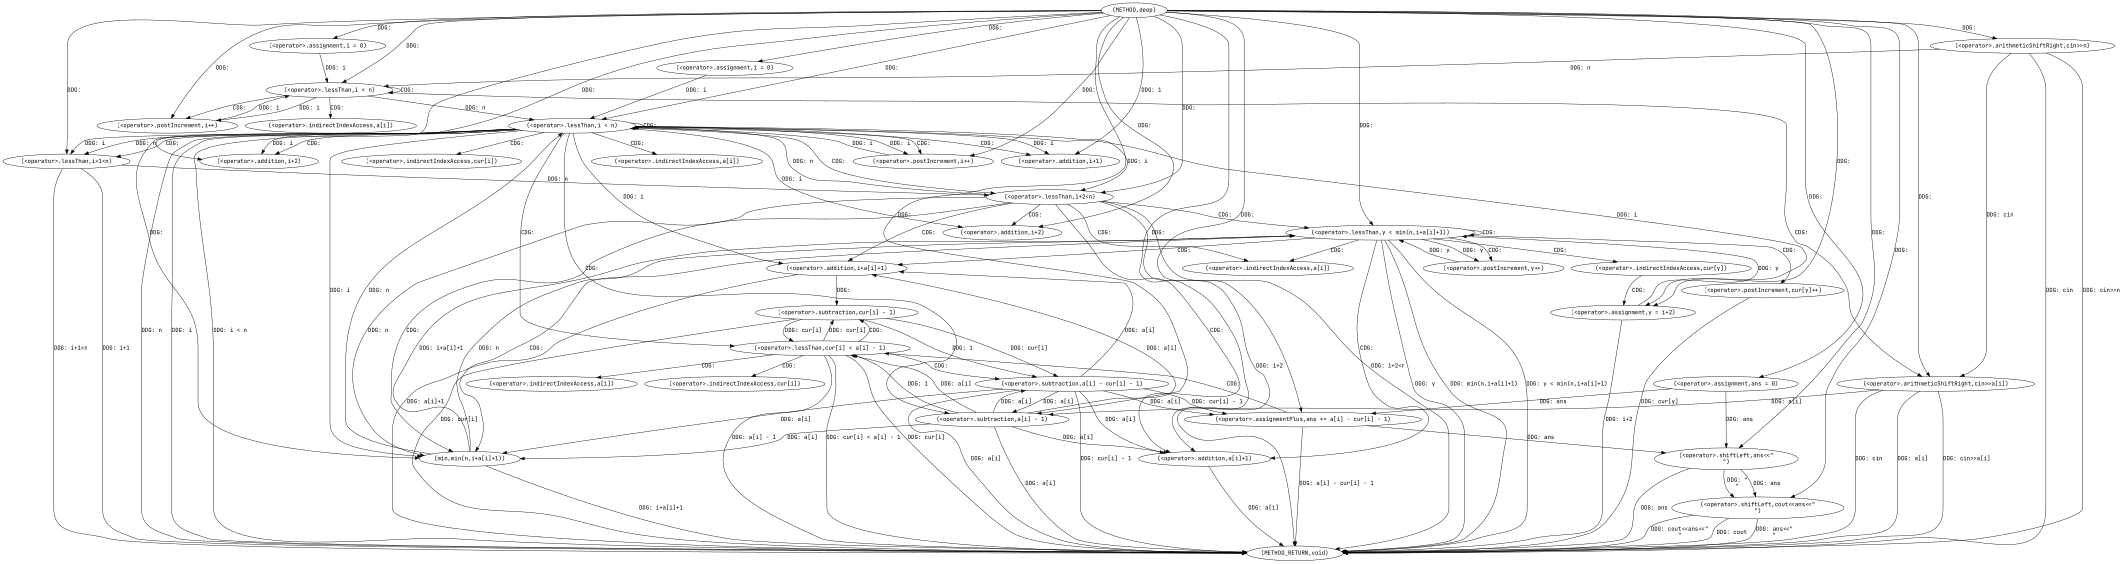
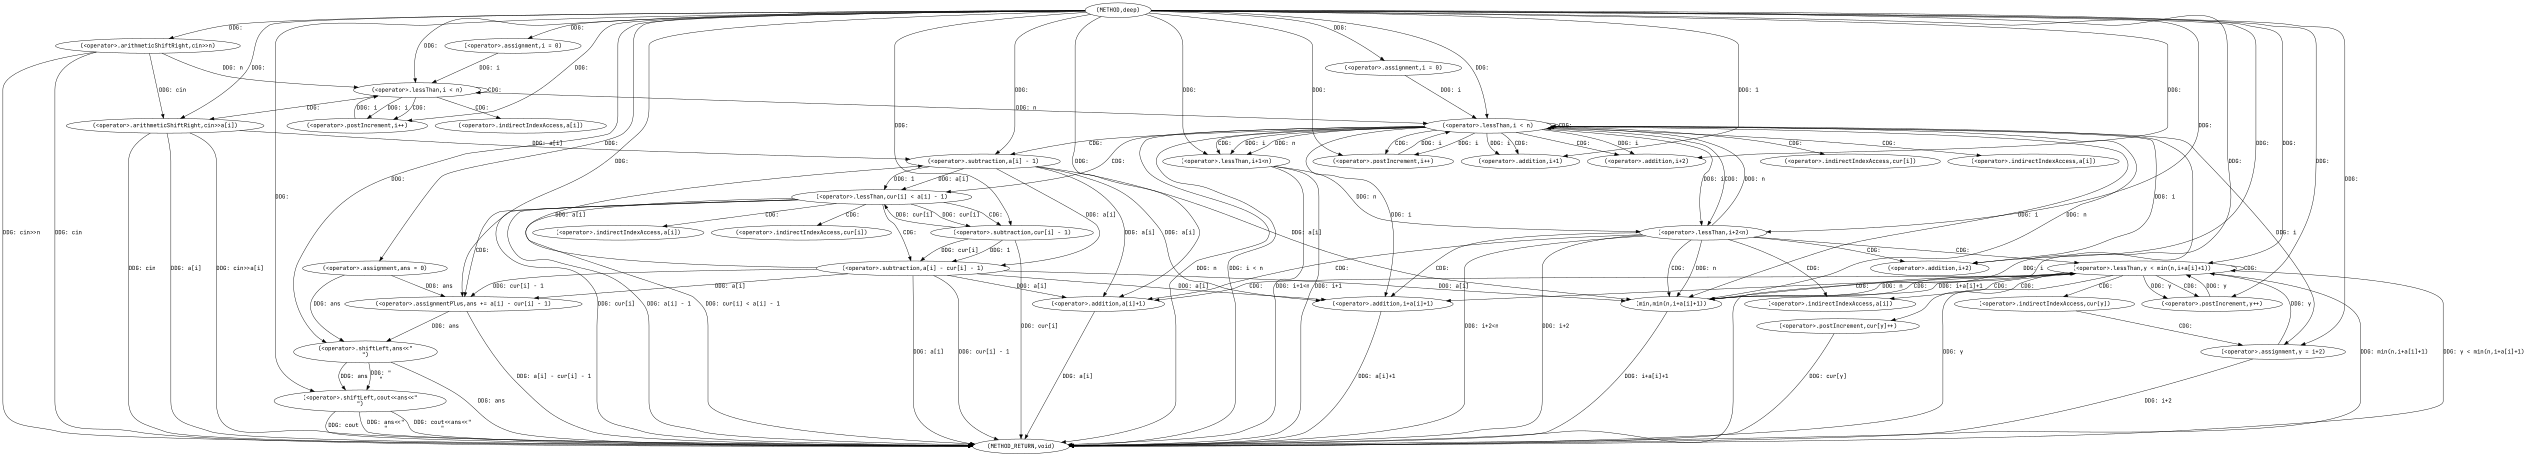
  digraph {
    fontname="JetBrains Mono"
    node [fontname="JetBrains Mono"]
    edge [fontname="JetBrains Mono"]
    n1 [label="(METHOD,deep)"]
    n2 [label="(<operator>.arithmeticShiftRight,cin>>n)"]
    n3 [label="(<operator>.assignment,ans = 0)"]
    n4 [label="(<operator>.shiftLeft,cout<<ans<<\"\n\")"]
    n5 [label="(<operator>.assignment,i = 0)"]
    n6 [label="(<operator>.lessThan,i < n)"]
    n7 [label="(<operator>.postIncrement,i++)"]
    n8 [label="(<operator>.assignment,i = 0)"]
    n9 [label="(<operator>.lessThan,i < n)"]
    n10 [label="(<operator>.postIncrement,i++)"]
    n11 [label="(<operator>.arithmeticShiftRight,cin>>a[i])"]
    n12 [label="(<operator>.shiftLeft,ans<<\"\n\")"]
    n13 [label="(<operator>.lessThan,i+1<n)"]
    n14 [label="(<operator>.lessThan,i+2<n)"]
    n15 [label="(<operator>.assignmentPlus,ans += a[i] - cur[i] - 1)"]
    n16 [label="(<operator>.subtraction,a[i] - 1)"]
    n17 [label="(<operator>.addition,i+1)"]
    n18 [label="(<operator>.addition,i+2)"]
    n19 [label="(<operator>.assignment,y = i+2)"]
    n20 [label="(<operator>.lessThan,y < min(n,i+a[i]+1))"]
    n21 [label="(<operator>.postIncrement,y++)"]
    n22 [label="(<operator>.subtraction,cur[i] - 1)"]
    n23 [label="(<operator>.addition,i+2)"]
    n24 [label="(min,min(n,i+a[i]+1))"]
    n25 [label="(<operator>.addition,a[i]+1)"]
    n26 [label="(METHOD_RETURN,void)"]
    n27 [label="(<operator>.indirectIndexAccess,a[i])"]
    n28 [label="(<operator>.addition,i+a[i]+1)"]
    n29 [label="(<operator>.lessThan,cur[i] < a[i] - 1)"]
    n30 [label="(<operator>.indirectIndexAccess,cur[i])"]
    n31 [label="(<operator>.indirectIndexAccess,a[i])"]
    n32 [label="(<operator>.indirectIndexAccess,a[i])"]
    n33 [label="(<operator>.subtraction,a[i] - cur[i] - 1)"]
    n34 [label="(<operator>.postIncrement,cur[y]++)"]
    n35 [label="(<operator>.indirectIndexAccess,cur[y])"]
    n36 [label="(<operator>.indirectIndexAccess,a[i])"]
    n37 [label="(<operator>.indirectIndexAccess,cur[i])"]
    n1 -> n2 [label="DDG: "]
    n1 -> n3 [label="DDG: "]
    n1 -> n4 [label="DDG: "]
    n1 -> n5 [label="DDG: "]
    n1 -> n6 [label="DDG: "]
    n1 -> n7 [label="DDG: "]
    n1 -> n8 [label="DDG: "]
    n1 -> n9 [label="DDG: "]
    n1 -> n10 [label="DDG: "]
    n1 -> n11 [label="DDG: "]
    n1 -> n12 [label="DDG: "]
    n1 -> n13 [label="DDG: "]
    n1 -> n14 [label="DDG: "]
    n1 -> n15 [label="DDG: "]
    n1 -> n16 [label="DDG: "]
    n1 -> n17 [label="DDG: 1"]
    n1 -> n18 [label="DDG: "]
    n1 -> n19 [label="DDG: "]
    n1 -> n20 [label="DDG: "]
-   n28 -> n22 [label="DDG: "]
+   n1 -> n21 [label="DDG: "]
+   n1 -> n22 [label="DDG: "]
    n1 -> n23 [label="DDG: "]
    n1 -> n24 [label="DDG: "]
    n1 -> n25 [label="DDG: "]
    n2 -> n6 [label="DDG: n"]
    n2 -> n11 [label="DDG: cin"]
    n2 -> n26 [label="DDG: cin"]
    n2 -> n26 [label="DDG: cin>>n"]
    n3 -> n12 [label="DDG: ans"]
    n3 -> n15 [label="DDG: ans"]
    n4 -> n26 [label="DDG: ans<<\"\n\""]
    n4 -> n26 [label="DDG: cout<<ans<<\"\n\""]
    n4 -> n26 [label="DDG: cout"]
    n5 -> n6 [label="DDG: i"]
    n6 -> n6 [label="CDG: "]
    n6 -> n7 [label="DDG: i"]
    n6 -> n7 [label="CDG: "]
    n6 -> n9 [label="DDG: n"]
    n6 -> n11 [label="CDG: "]
    n6 -> n27 [label="CDG: "]
    n7 -> n6 [label="DDG: i"]
    n8 -> n9 [label="DDG: i"]
    n9 -> n9 [label="CDG: "]
    n9 -> n10 [label="DDG: i"]
    n9 -> n10 [label="CDG: "]
    n9 -> n13 [label="DDG: i"]
    n9 -> n13 [label="DDG: n"]
    n9 -> n13 [label="CDG: "]
    n9 -> n14 [label="DDG: i"]
    n9 -> n14 [label="CDG: "]
    n9 -> n16 [label="CDG: "]
    n9 -> n17 [label="DDG: i"]
    n9 -> n17 [label="CDG: "]
    n9 -> n18 [label="DDG: i"]
    n9 -> n18 [label="CDG: "]
    n9 -> n19 [label="DDG: i"]
    n9 -> n23 [label="DDG: i"]
    n9 -> n24 [label="DDG: i"]
    n9 -> n26 [label="DDG: i"]
    n9 -> n26 [label="DDG: n"]
    n9 -> n26 [label="DDG: i < n"]
    n9 -> n28 [label="DDG: i"]
    n9 -> n29 [label="CDG: "]
    n9 -> n30 [label="CDG: "]
    n9 -> n31 [label="CDG: "]
    n10 -> n9 [label="DDG: i"]
    n11 -> n16 [label="DDG: a[i]"]
    n11 -> n26 [label="DDG: cin"]
    n11 -> n26 [label="DDG: a[i]"]
    n11 -> n26 [label="DDG: cin>>a[i]"]
    n12 -> n4 [label="DDG: \"\n\""]
    n12 -> n4 [label="DDG: ans"]
    n12 -> n26 [label="DDG: ans"]
    n13 -> n14 [label="DDG: n"]
    n13 -> n26 [label="DDG: i+1"]
    n13 -> n26 [label="DDG: i+1<n"]
    n14 -> n9 [label="DDG: n"]
    n14 -> n20 [label="CDG: "]
    n14 -> n23 [label="CDG: "]
    n14 -> n24 [label="DDG: n"]
    n14 -> n24 [label="CDG: "]
    n14 -> n25 [label="CDG: "]
    n14 -> n26 [label="DDG: i+2"]
    n14 -> n26 [label="DDG: i+2<n"]
    n14 -> n28 [label="CDG: "]
    n14 -> n32 [label="CDG: "]
    n15 -> n12 [label="DDG: ans"]
    n15 -> n26 [label="DDG: a[i] - cur[i] - 1"]
    n16 -> n24 [label="DDG: a[i]"]
    n16 -> n25 [label="DDG: a[i]"]
-   n16 -> n26 [label="DDG: a[i]"]
    n16 -> n28 [label="DDG: a[i]"]
    n16 -> n29 [label="DDG: 1"]
    n16 -> n29 [label="DDG: a[i]"]
    n16 -> n33 [label="DDG: a[i]"]
    n19 -> n20 [label="DDG: y"]
    n19 -> n26 [label="DDG: i+2"]
    n20 -> n20 [label="CDG: "]
    n20 -> n21 [label="DDG: y"]
    n20 -> n21 [label="CDG: "]
    n20 -> n24 [label="CDG: "]
    n20 -> n25 [label="CDG: "]
    n20 -> n26 [label="DDG: y"]
    n20 -> n26 [label="DDG: min(n,i+a[i]+1)"]
    n20 -> n26 [label="DDG: y < min(n,i+a[i]+1)"]
    n20 -> n28 [label="CDG: "]
    n20 -> n32 [label="CDG: "]
    n20 -> n34 [label="CDG: "]
    n20 -> n35 [label="CDG: "]
    n21 -> n20 [label="DDG: y"]
    n22 -> n26 [label="DDG: cur[i]"]
    n22 -> n29 [label="DDG: cur[i]"]
    n22 -> n33 [label="DDG: cur[i]"]
    n22 -> n33 [label="DDG: 1"]
    n24 -> n9 [label="DDG: n"]
    n24 -> n20 [label="DDG: i+a[i]+1"]
    n24 -> n20 [label="DDG: n"]
    n24 -> n26 [label="DDG: i+a[i]+1"]
    n25 -> n26 [label="DDG: a[i]"]
    n28 -> n26 [label="DDG: a[i]+1"]
-   n15 -> n29 [label="CDG: "]
+   n29 -> n15 [label="CDG: "]
    n29 -> n22 [label="DDG: cur[i]"]
    n29 -> n22 [label="CDG: "]
    n29 -> n26 [label="DDG: cur[i]"]
    n29 -> n26 [label="DDG: a[i] - 1"]
    n29 -> n26 [label="DDG: cur[i] < a[i] - 1"]
    n29 -> n33 [label="CDG: "]
    n29 -> n36 [label="CDG: "]
    n29 -> n37 [label="CDG: "]
    n33 -> n15 [label="DDG: cur[i] - 1"]
    n33 -> n15 [label="DDG: a[i]"]
    n33 -> n16 [label="DDG: a[i]"]
    n33 -> n24 [label="DDG: a[i]"]
    n33 -> n25 [label="DDG: a[i]"]
    n33 -> n26 [label="DDG: a[i]"]
    n33 -> n26 [label="DDG: cur[i] - 1"]
    n33 -> n28 [label="DDG: a[i]"]
    n34 -> n26 [label="DDG: cur[y]"]
    n35 -> n19 [label="CDG: "]
  }
